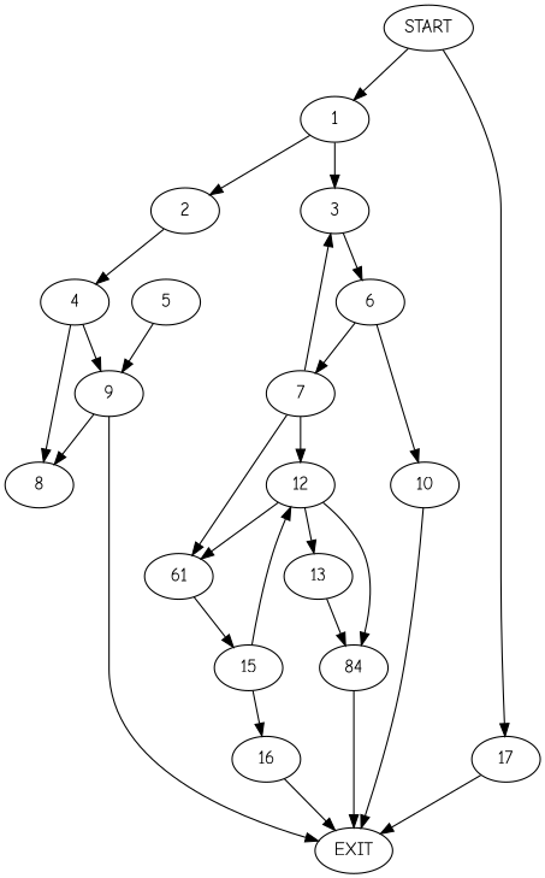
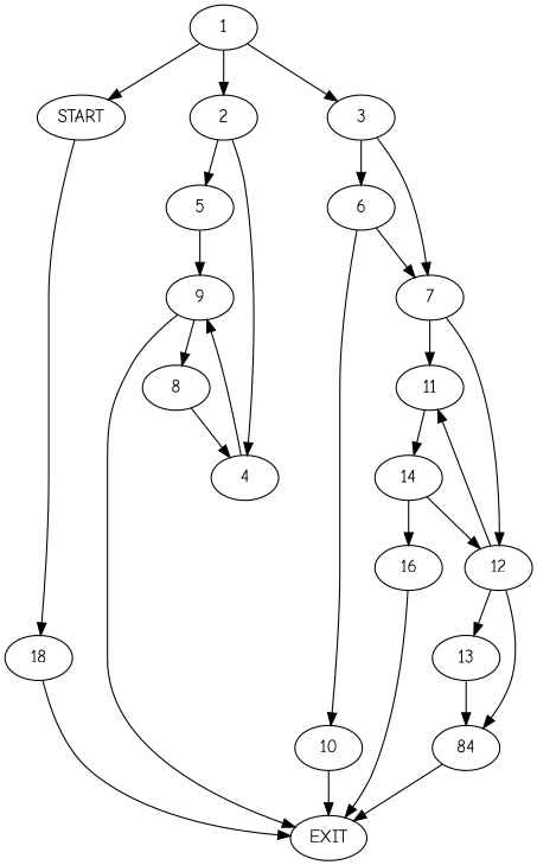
  digraph {
    fontname="Comic Neue"
    node [fontname="Comic Neue"]
    edge [fontname="Comic Neue"]
    n1 [label=START]
    1
-   17
+   17 [label=18]
    2
    3
    n6 [label=EXIT]
    4
    5
    6
    7
    8
    9
    10
-   11 [label=61]
+   11
    12
-   15
+   15 [label=14]
    13
    n18 [label=84]
    16
-   n1 -> 1
+   1 -> n1
    n1 -> 17
    1 -> 2
    1 -> 3
    17 -> n6
    2 -> 4
+   2 -> 5
    3 -> 6
-   7 -> 3
-   4 -> 8
+   3 -> 7
+   8 -> 4
    4 -> 9
    5 -> 9
    6 -> 7
    6 -> 10
    7 -> 11
    7 -> 12
    9 -> n6
    9 -> 8
    10 -> n6
    11 -> 15
    12 -> 11
    12 -> 13
    12 -> n18
    15 -> 12
    15 -> 16
    13 -> n18
    n18 -> n6
    16 -> n6
  }
